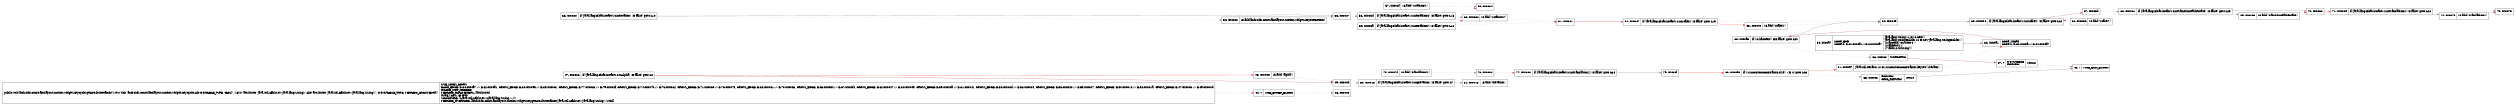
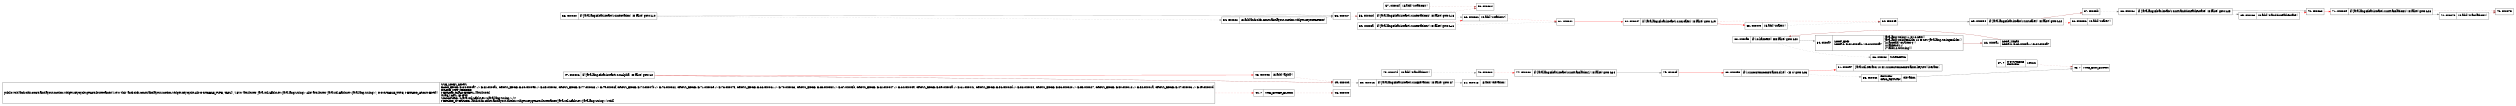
  digraph {
    rankdir=LR
    node [shape=record]
    edge [color=gray40 style=dotted]
    n1 [label="{44\:\ ?|MTH_ENTER_BLOCK\l}"]
    n2 [label="{46\:\ 0x0000}"]
    n3 [label="{47\:\ 0x0006|if (java.lang.Float.isNaN(r4.mAlpha) != false) goto L4\l}"]
    n4 [label="{48\:\ 0x0008|r5.add(\"alpha\")\l}"]
    n5 [label="{49\:\ 0x000d}"]
    n6 [label="{50\:\ 0x0013|if (java.lang.Float.isNaN(r4.mElevation) != false) goto L7\l}"]
    n7 [label="{51\:\ 0x0015|r5.add(\"elevation\")\l}"]
    n8 [label="{53\:\ 0x0020|if (java.lang.Float.isNaN(r4.mRotation) != false) goto L10\l}"]
    n9 [label="{54\:\ 0x0022|r5.add(androidx.constraintlayout.motion.widget.Key.ROTATION)\l}"]
    n10 [label="{55\:\ 0x0027}"]
    n11 [label="{56\:\ 0x002d|if (java.lang.Float.isNaN(r4.mRotationX) != false) goto L13\l}"]
    n12 [label="{58\:\ 0x0034}"]
    n13 [label="{60\:\ 0x003c|r5.add(\"rotationY\")\l}"]
    n14 [label="{57\:\ 0x002f|r5.add(\"rotationX\")\l}"]
    n15 [label="{59\:\ 0x003a|if (java.lang.Float.isNaN(r4.mRotationY) != false) goto L16\l}"]
    n16 [label="{61\:\ 0x0041}"]
    n17 [label="{62\:\ 0x0047|if (java.lang.Float.isNaN(r4.mScaleX) != false) goto L19\l}"]
    n18 [label="{63\:\ 0x0049|r5.add(\"scaleX\")\l}"]
    n19 [label="{64\:\ 0x004e}"]
    n20 [label="{65\:\ 0x0054|if (java.lang.Float.isNaN(r4.mScaleY) != false) goto L22\l}"]
    n21 [label="{66\:\ 0x0056|r5.add(\"scaleY\")\l}"]
    n22 [label="{67\:\ 0x005b}"]
    n23 [label="{68\:\ 0x0061|if (java.lang.Float.isNaN(r4.mTransitionPathRotate) != false) goto L25\l}"]
    n24 [label="{69\:\ 0x0063|r5.add(\"transitionPathRotate\")\l}"]
    n25 [label="{70\:\ 0x0068}"]
    n26 [label="{71\:\ 0x006e|if (java.lang.Float.isNaN(r4.mTranslationX) != false) goto L28\l}"]
    n27 [label="{72\:\ 0x0070|r5.add(\"translationX\")\l}"]
    n28 [label="{73\:\ 0x0075}"]
    n29 [label="{75\:\ 0x007d|r5.add(\"translationY\")\l}"]
    n30 [label="{76\:\ 0x0082}"]
    n31 [label="{77\:\ 0x0088|if (java.lang.Float.isNaN(r4.mTranslationZ) != false) goto L34\l}"]
    n32 [label="{79\:\ 0x008f}"]
    n33 [label="{80\:\ 0x0095|if (r4.mCustomConstraints.size() \<= 0) goto L43\l}"]
    n34 [label="{81\:\ 0x0097|java.util.Iterator r0 = r4.mCustomConstraints.keySet().iterator()\l}"]
-   n35 [label="{85\:\ 0x00c2|RETURN\lORIG_RETURN\l|return\l}"]
+   n35 [label="{85\:\ 0x00c2|RETURN\lORIG_RETURN\l|elevation\l}"]
    n36 [label="{82\:\ 0x00a1|LOOP_START\lLOOP:0: B:82:0x00a1\-\>B:84:0x00a7\l}"]
    n37 [label="{45\:\ ?|MTH_EXIT_BLOCK\l}"]
    n38 [label="{83\:\ 0x00a5|if (r0.hasNext() == false) goto L40\l}"]
    n39 [label="{84\:\ 0x00a7|LOOP_END\lLOOP:0: B:82:0x00a1\-\>B:84:0x00a7\l|java.lang.String r1 = r0.next()\ljava.lang.StringBuilder r2 = new java.lang.StringBuilder()\lr2.append(\"CUSTOM,\")\lr2.append(r1)\lr7.add(r2.toString())\l}"]
    n40 [label="{86\:\ 0x00c2|SYNTHETIC\l}"]
    n41 [label="{87\:\ ?|IMMUTABLE\lRETURN\l|return\l}"]
    n42 [label="{public void androidx.constraintlayout.motion.widget.KeyCycle.getAttributeNames((r4v0 'this' androidx.constraintlayout.motion.widget.KeyCycle A[IMMUTABLE_TYPE, THIS]), (r5v0 'attributes' java.util.HashSet\<java.lang.String\> A[D('attributes' java.util.HashSet\<java.lang.String\>), IMMUTABLE_TYPE, METHOD_ARGUMENT]))  | USE_LINES_HINTS\lBACK_EDGE: B:84:0x00a7 \-\> B:82:0x00a1, CROSS_EDGE: B:80:0x0095 \-\> B:85:0x00c2, CROSS_EDGE: B:77:0x0088 \-\> B:79:0x008f, CROSS_EDGE: B:74:0x007b \-\> B:76:0x0082, CROSS_EDGE: B:71:0x006e \-\> B:73:0x0075, CROSS_EDGE: B:68:0x0061 \-\> B:70:0x0068, CROSS_EDGE: B:65:0x0054 \-\> B:67:0x005b, CROSS_EDGE: B:62:0x0047 \-\> B:64:0x004e, CROSS_EDGE: B:59:0x003a \-\> B:61:0x0041, CROSS_EDGE: B:56:0x002d \-\> B:58:0x0034, CROSS_EDGE: B:53:0x0020 \-\> B:55:0x0027, CROSS_EDGE: B:50:0x0013 \-\> B:52:0x001a, CROSS_EDGE: B:47:0x0006 \-\> B:49:0x000d\lINLINE_NOT_NEEDED\lMETHOD_PARAMETERS: [attributes]\lTYPE_VARS: EMPTY\lSIGNATURE: (Ljava\/util\/HashSet\<Ljava\/lang\/String;\>;)V\lMETHOD_OVERRIDE: [androidx.constraintlayout.motion.widget.Key.getAttributeNames(java.util.HashSet\<java.lang.String\>):void]\l}"]
    n1 -> n2 [color=brown]
    n3 -> n4 [color=red style=solid]
    n3 -> n5 [color=brown style=solid]
    n4 -> n5 [color=brown]
    n5 -> n6
    n6 -> n7 [style=solid]
    n8 -> n9
    n8 -> n10 [style=solid]
    n9 -> n10 [style=solid]
    n10 -> n11 [color=brown]
    n11 -> n12 [color=brown]
    n11 -> n13
    n13 -> n16 [color=red]
    n14 -> n12 [color=brown]
    n15 -> n13 [color=red]
    n15 -> n16
    n16 -> n17 [color=red style=solid]
    n17 -> n18 [color=red style=solid]
    n17 -> n19 [color=red]
    n18 -> n19
    n19 -> n20 [style=solid]
-   n21 -> n20 [color=red]
+   n20 -> n21 [color=red]
    n20 -> n22 [color=brown style=solid]
    n22 -> n23
    n23 -> n24
    n23 -> n25 [style=solid]
    n24 -> n25 [color=red]
    n25 -> n26 [color=red style=solid]
    n26 -> n27 [style=solid]
    n26 -> n28 [color=brown]
    n27 -> n28 [color=brown]
    n29 -> n30
    n30 -> n31 [color=red]
    n31 -> n32 [style=solid]
    n32 -> n33 [color=red style=solid]
    n33 -> n34 [color=red style=solid]
    n33 -> n35
-   n34 -> n36 [color=red]
    n35 -> n37 [style=solid]
    n36 -> n38 [color=brown style=solid]
-   n38 -> n19 [style=solid]
+   n38 -> n39 [style=solid]
    n38 -> n40
    n39 -> n36 [color=brown style=solid]
-   n40 -> n41 [color=brown style=solid]
    n41 -> n37 [color=brown]
    n42 -> n1 [color=red]
  }
